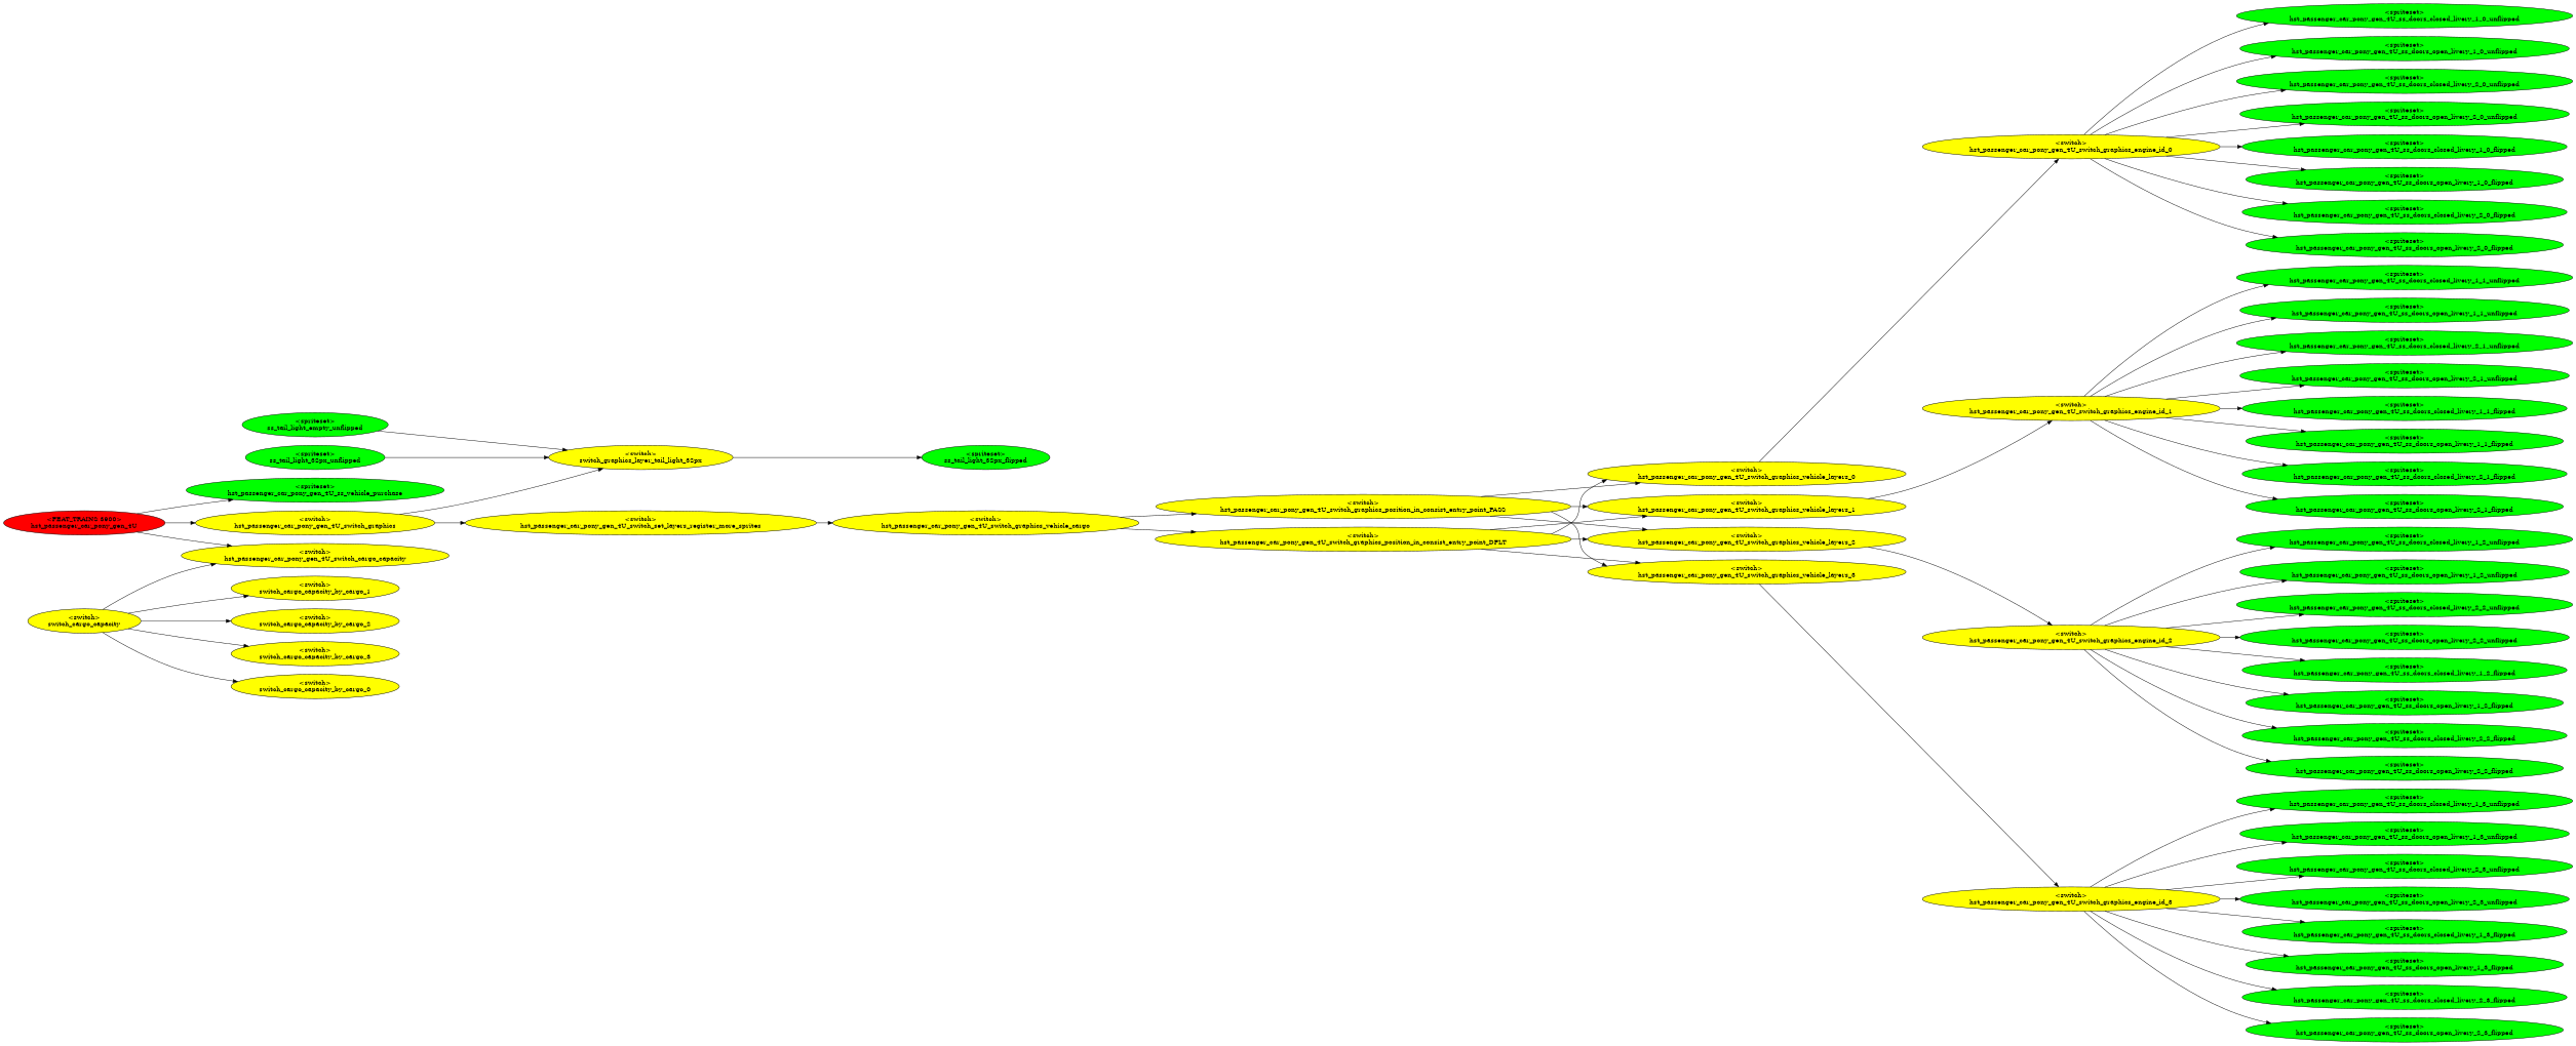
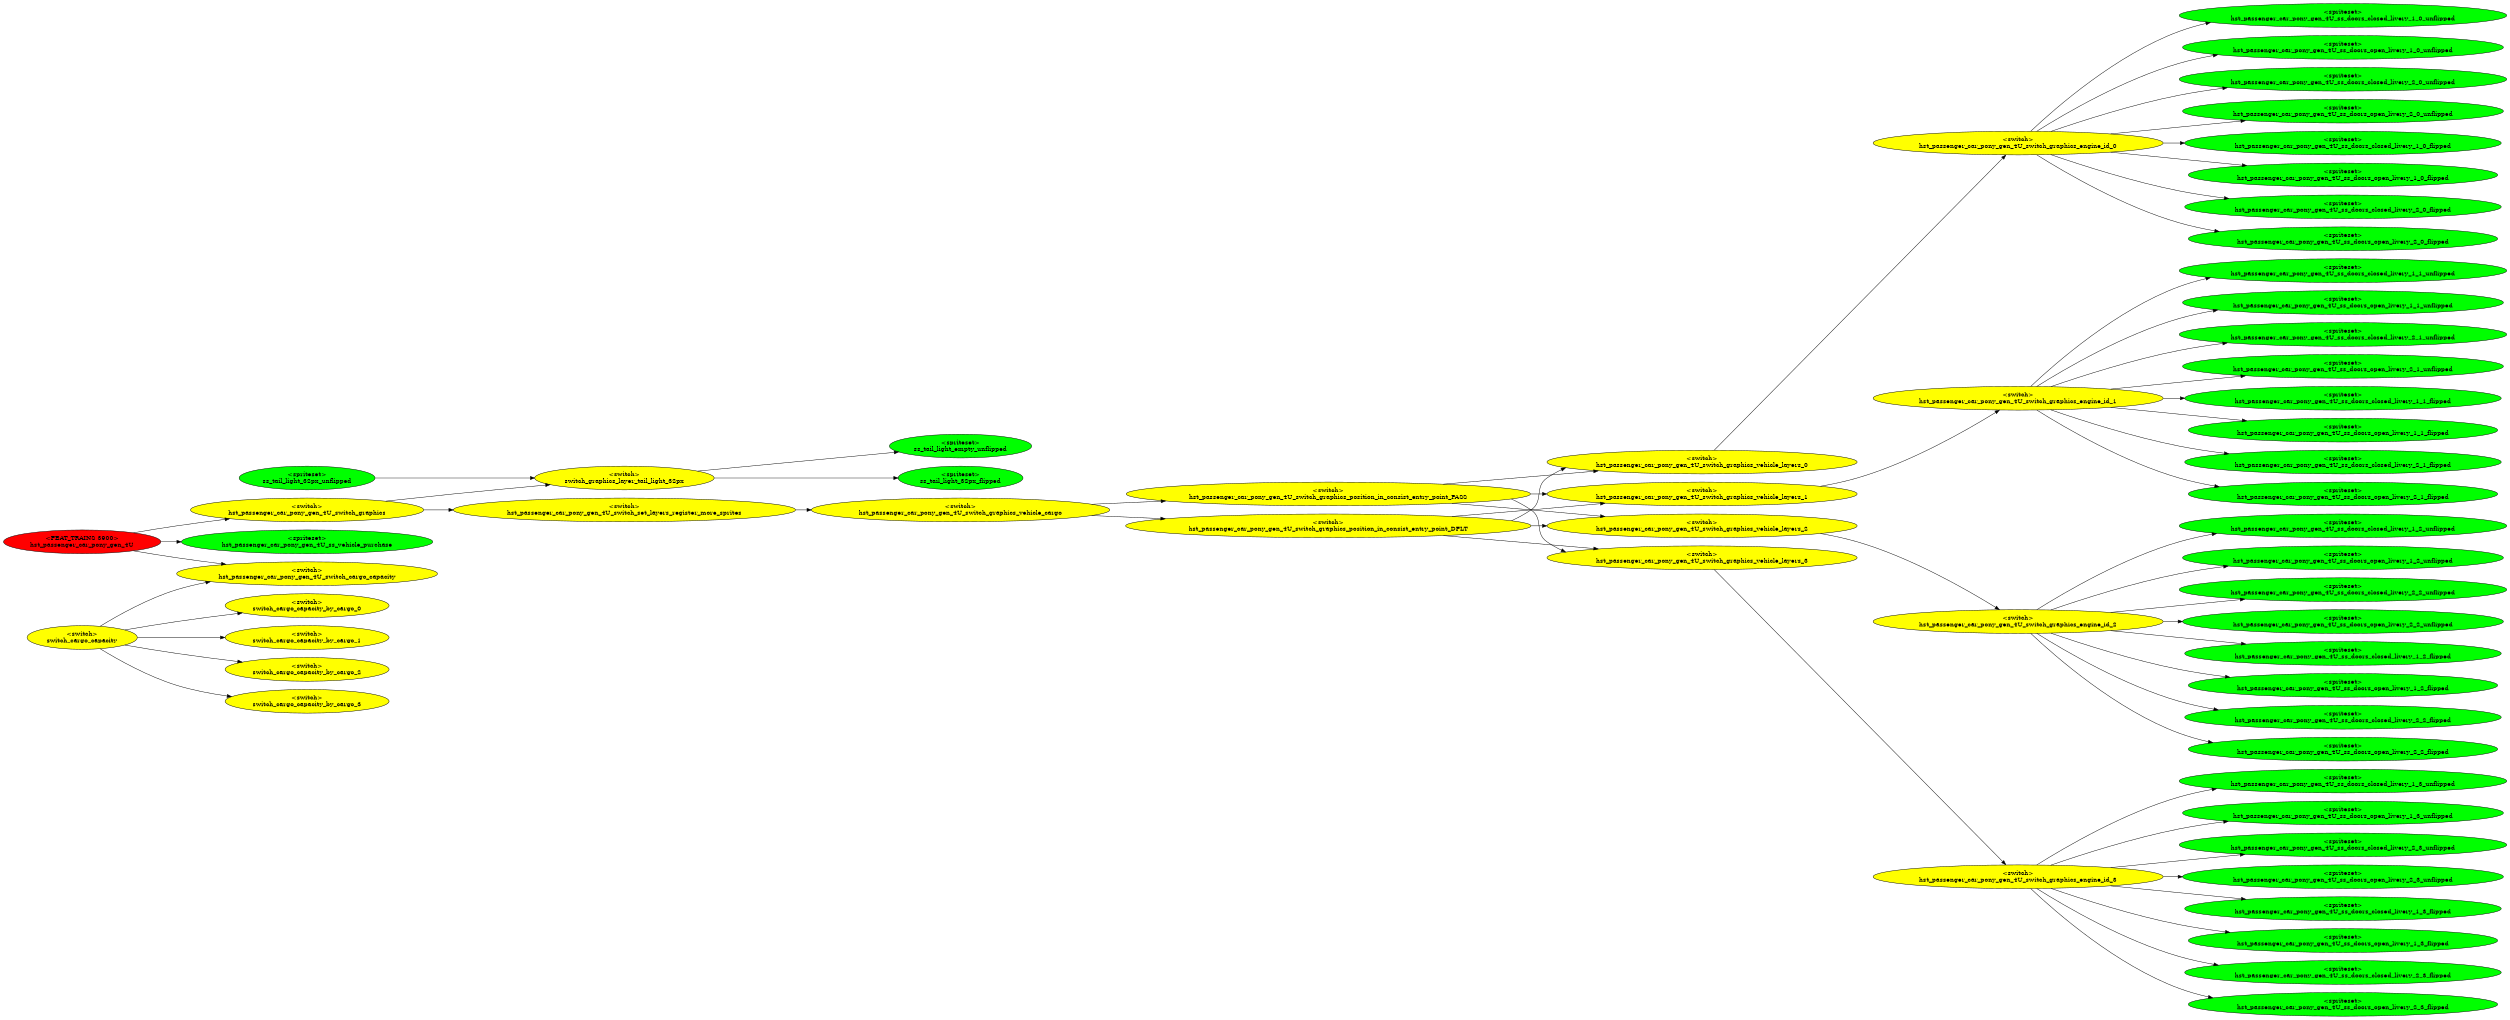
  digraph {
    rankdir=LR
    node [fillcolor=green style=filled]
    n1 [label="<spriteset>\nss_tail_light_32px_unflipped"]
    n2 [fillcolor=yellow label="<switch>\nswitch_graphics_layer_tail_light_32px"]
    n3 [label="<spriteset>\nss_tail_light_32px_flipped"]
    n4 [label="<spriteset>\nss_tail_light_empty_unflipped"]
    n5 [fillcolor=yellow label="<switch>\nswitch_cargo_capacity_by_cargo_0"]
    n6 [fillcolor=yellow label="<switch>\nswitch_cargo_capacity_by_cargo_1"]
    n7 [fillcolor=yellow label="<switch>\nswitch_cargo_capacity_by_cargo_2"]
    n8 [fillcolor=yellow label="<switch>\nswitch_cargo_capacity_by_cargo_3"]
    n9 [fillcolor=yellow label="<switch>\nswitch_cargo_capacity"]
    n10 [fillcolor=yellow label="<switch>\nhst_passenger_car_pony_gen_4U_switch_cargo_capacity"]
    n11 [label="<spriteset>\nhst_passenger_car_pony_gen_4U_ss_doors_closed_livery_1_0_unflipped"]
    n12 [label="<spriteset>\nhst_passenger_car_pony_gen_4U_ss_doors_open_livery_1_0_unflipped"]
    n13 [label="<spriteset>\nhst_passenger_car_pony_gen_4U_ss_doors_closed_livery_2_0_unflipped"]
    n14 [label="<spriteset>\nhst_passenger_car_pony_gen_4U_ss_doors_open_livery_2_0_unflipped"]
    n15 [label="<spriteset>\nhst_passenger_car_pony_gen_4U_ss_doors_closed_livery_1_0_flipped"]
    n16 [label="<spriteset>\nhst_passenger_car_pony_gen_4U_ss_doors_open_livery_1_0_flipped"]
    n17 [label="<spriteset>\nhst_passenger_car_pony_gen_4U_ss_doors_closed_livery_2_0_flipped"]
    n18 [label="<spriteset>\nhst_passenger_car_pony_gen_4U_ss_doors_open_livery_2_0_flipped"]
    n19 [fillcolor=yellow label="<switch>\nhst_passenger_car_pony_gen_4U_switch_graphics_engine_id_0"]
    n20 [fillcolor=yellow label="<switch>\nhst_passenger_car_pony_gen_4U_switch_graphics_vehicle_layers_0"]
    n21 [label="<spriteset>\nhst_passenger_car_pony_gen_4U_ss_doors_closed_livery_1_1_unflipped"]
    n22 [label="<spriteset>\nhst_passenger_car_pony_gen_4U_ss_doors_open_livery_1_1_unflipped"]
    n23 [label="<spriteset>\nhst_passenger_car_pony_gen_4U_ss_doors_closed_livery_2_1_unflipped"]
    n24 [label="<spriteset>\nhst_passenger_car_pony_gen_4U_ss_doors_open_livery_2_1_unflipped"]
    n25 [label="<spriteset>\nhst_passenger_car_pony_gen_4U_ss_doors_closed_livery_1_1_flipped"]
    n26 [label="<spriteset>\nhst_passenger_car_pony_gen_4U_ss_doors_open_livery_1_1_flipped"]
    n27 [label="<spriteset>\nhst_passenger_car_pony_gen_4U_ss_doors_closed_livery_2_1_flipped"]
    n28 [label="<spriteset>\nhst_passenger_car_pony_gen_4U_ss_doors_open_livery_2_1_flipped"]
    n29 [fillcolor=yellow label="<switch>\nhst_passenger_car_pony_gen_4U_switch_graphics_engine_id_1"]
    n30 [fillcolor=yellow label="<switch>\nhst_passenger_car_pony_gen_4U_switch_graphics_vehicle_layers_1"]
    n31 [label="<spriteset>\nhst_passenger_car_pony_gen_4U_ss_doors_closed_livery_1_2_unflipped"]
    n32 [label="<spriteset>\nhst_passenger_car_pony_gen_4U_ss_doors_open_livery_1_2_unflipped"]
    n33 [label="<spriteset>\nhst_passenger_car_pony_gen_4U_ss_doors_closed_livery_2_2_unflipped"]
    n34 [label="<spriteset>\nhst_passenger_car_pony_gen_4U_ss_doors_open_livery_2_2_unflipped"]
    n35 [label="<spriteset>\nhst_passenger_car_pony_gen_4U_ss_doors_closed_livery_1_2_flipped"]
    n36 [label="<spriteset>\nhst_passenger_car_pony_gen_4U_ss_doors_open_livery_1_2_flipped"]
    n37 [label="<spriteset>\nhst_passenger_car_pony_gen_4U_ss_doors_closed_livery_2_2_flipped"]
    n38 [label="<spriteset>\nhst_passenger_car_pony_gen_4U_ss_doors_open_livery_2_2_flipped"]
    n39 [fillcolor=yellow label="<switch>\nhst_passenger_car_pony_gen_4U_switch_graphics_engine_id_2"]
    n40 [fillcolor=yellow label="<switch>\nhst_passenger_car_pony_gen_4U_switch_graphics_vehicle_layers_2"]
    n41 [label="<spriteset>\nhst_passenger_car_pony_gen_4U_ss_doors_closed_livery_1_3_unflipped"]
    n42 [label="<spriteset>\nhst_passenger_car_pony_gen_4U_ss_doors_open_livery_1_3_unflipped"]
    n43 [label="<spriteset>\nhst_passenger_car_pony_gen_4U_ss_doors_closed_livery_2_3_unflipped"]
    n44 [label="<spriteset>\nhst_passenger_car_pony_gen_4U_ss_doors_open_livery_2_3_unflipped"]
    n45 [label="<spriteset>\nhst_passenger_car_pony_gen_4U_ss_doors_closed_livery_1_3_flipped"]
    n46 [label="<spriteset>\nhst_passenger_car_pony_gen_4U_ss_doors_open_livery_1_3_flipped"]
    n47 [label="<spriteset>\nhst_passenger_car_pony_gen_4U_ss_doors_closed_livery_2_3_flipped"]
    n48 [label="<spriteset>\nhst_passenger_car_pony_gen_4U_ss_doors_open_livery_2_3_flipped"]
    n49 [fillcolor=yellow label="<switch>\nhst_passenger_car_pony_gen_4U_switch_graphics_engine_id_3"]
    n50 [fillcolor=yellow label="<switch>\nhst_passenger_car_pony_gen_4U_switch_graphics_vehicle_layers_3"]
    n51 [fillcolor=yellow label="<switch>\nhst_passenger_car_pony_gen_4U_switch_graphics_position_in_consist_entry_point_PASS"]
    n52 [fillcolor=yellow label="<switch>\nhst_passenger_car_pony_gen_4U_switch_graphics_position_in_consist_entry_point_DFLT"]
    n53 [fillcolor=yellow label="<switch>\nhst_passenger_car_pony_gen_4U_switch_graphics_vehicle_cargo"]
    n54 [label="<spriteset>\nhst_passenger_car_pony_gen_4U_ss_vehicle_purchase"]
    n55 [fillcolor=yellow label="<switch>\nhst_passenger_car_pony_gen_4U_switch_set_layers_register_more_sprites"]
    n56 [fillcolor=yellow label="<switch>\nhst_passenger_car_pony_gen_4U_switch_graphics"]
    n57 [fillcolor=red label="<FEAT_TRAINS 3900>\nhst_passenger_car_pony_gen_4U"]
    n1 -> n2
    n2 -> n3
-   n4 -> n2
+   n2 -> n4
    n9 -> n5
    n9 -> n6
    n9 -> n7
    n9 -> n8
    n9 -> n10
    n19 -> n11
    n19 -> n12
    n19 -> n13
    n19 -> n14
    n19 -> n15
    n19 -> n16
    n19 -> n17
    n19 -> n18
    n20 -> n19
    n29 -> n21
    n29 -> n22
    n29 -> n23
    n29 -> n24
    n29 -> n25
    n29 -> n26
    n29 -> n27
    n29 -> n28
    n30 -> n29
    n39 -> n31
    n39 -> n32
    n39 -> n33
    n39 -> n34
    n39 -> n35
    n39 -> n36
    n39 -> n37
    n39 -> n38
    n40 -> n39
    n49 -> n41
    n49 -> n42
    n49 -> n43
    n49 -> n44
    n49 -> n45
    n49 -> n46
    n49 -> n47
    n49 -> n48
    n50 -> n49
    n51 -> n20
    n51 -> n30
    n51 -> n40
    n51 -> n50
    n52 -> n20
    n52 -> n30
    n52 -> n40
    n52 -> n50
    n53 -> n51
    n53 -> n52
    n55 -> n53
    n56 -> n2
    n56 -> n55
    n57 -> n10
    n57 -> n54
    n57 -> n56
  }
